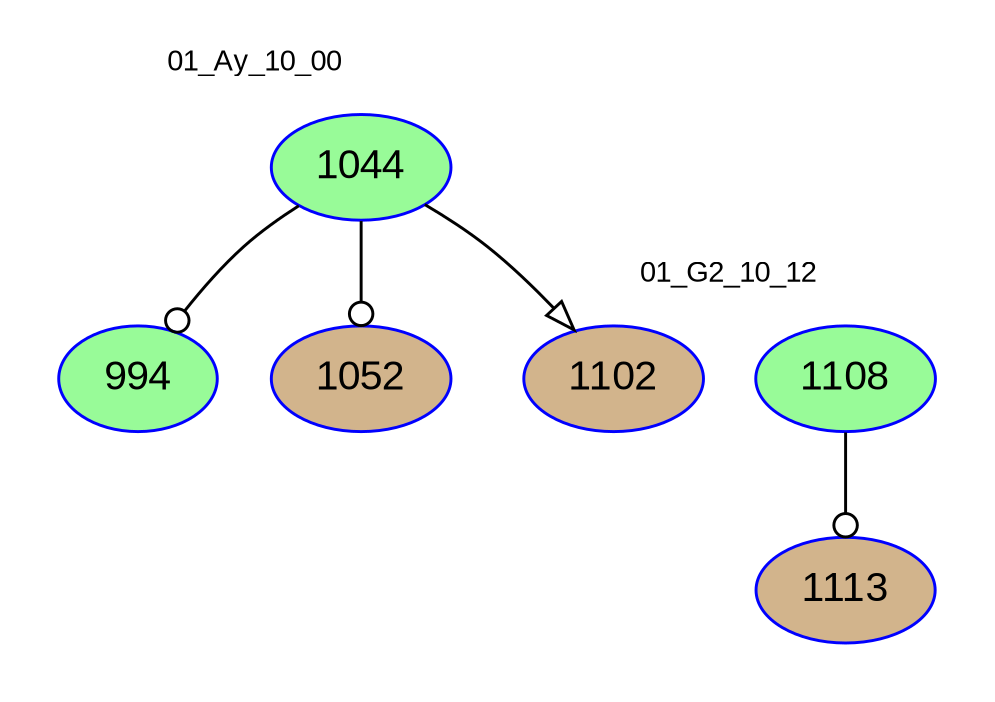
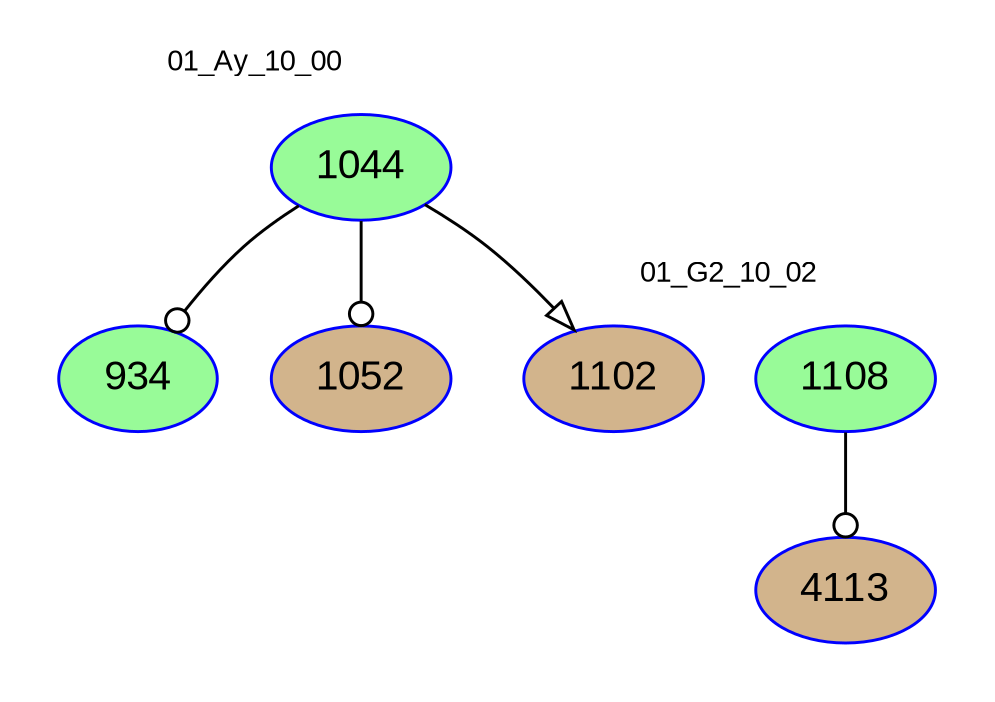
  digraph {
    fontname="Liberation Sans"
    node [color=blue fillcolor=palegreen fontname="Liberation Sans" style=filled]
    edge [arrowhead=odot color=black fontname="Liberation Sans"]
    n1 [label=1044]
-   n2 [label=994]
+   n2 [label=934]
    n3 [fillcolor=tan label=1052]
    n4 [label=1108]
    n5 [fillcolor=tan label=1102]
-   n6 [fillcolor=tan label=1113]
+   n6 [fillcolor=tan label=4113]
    subgraph cluster_1 {
      color=white
      fontsize=10
      label="01_Ay_10_00"
      n1
      n2
      n3
    }
    subgraph cluster_2 {
      color=white
      fontsize=10
-     label="01_G2_10_12"
+     label="01_G2_10_02"
      n4
      n5
      n6
    }
    n1 -> n2
    n1 -> n3
    n1 -> n5 [arrowhead=onormal]
    n4 -> n6
  }
